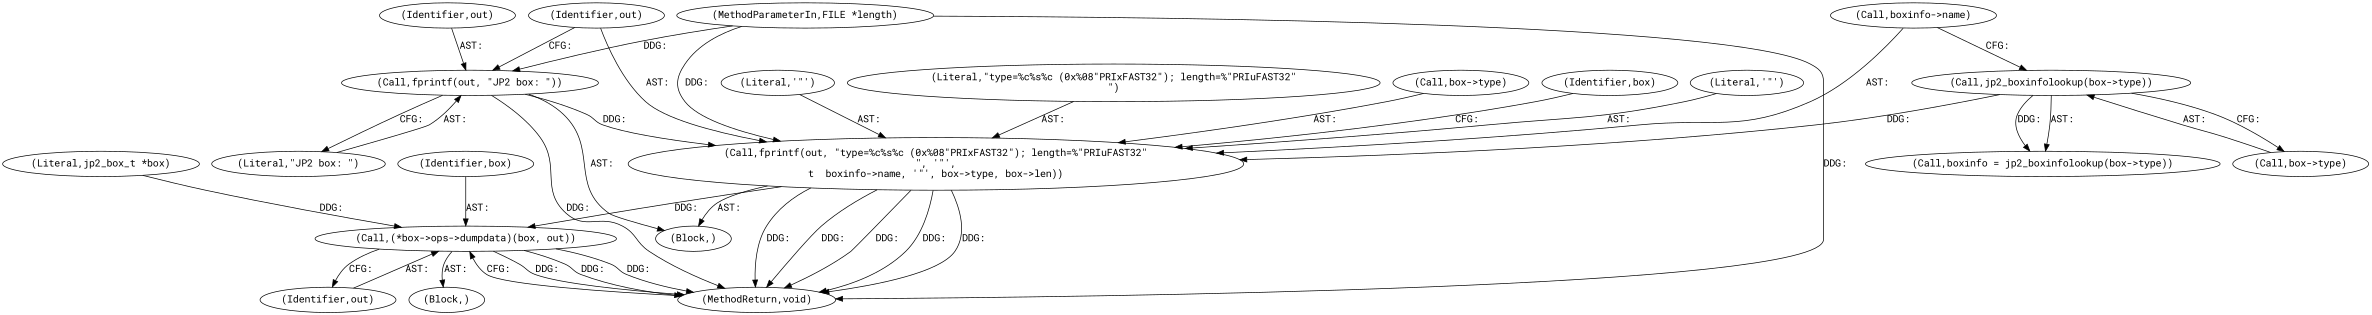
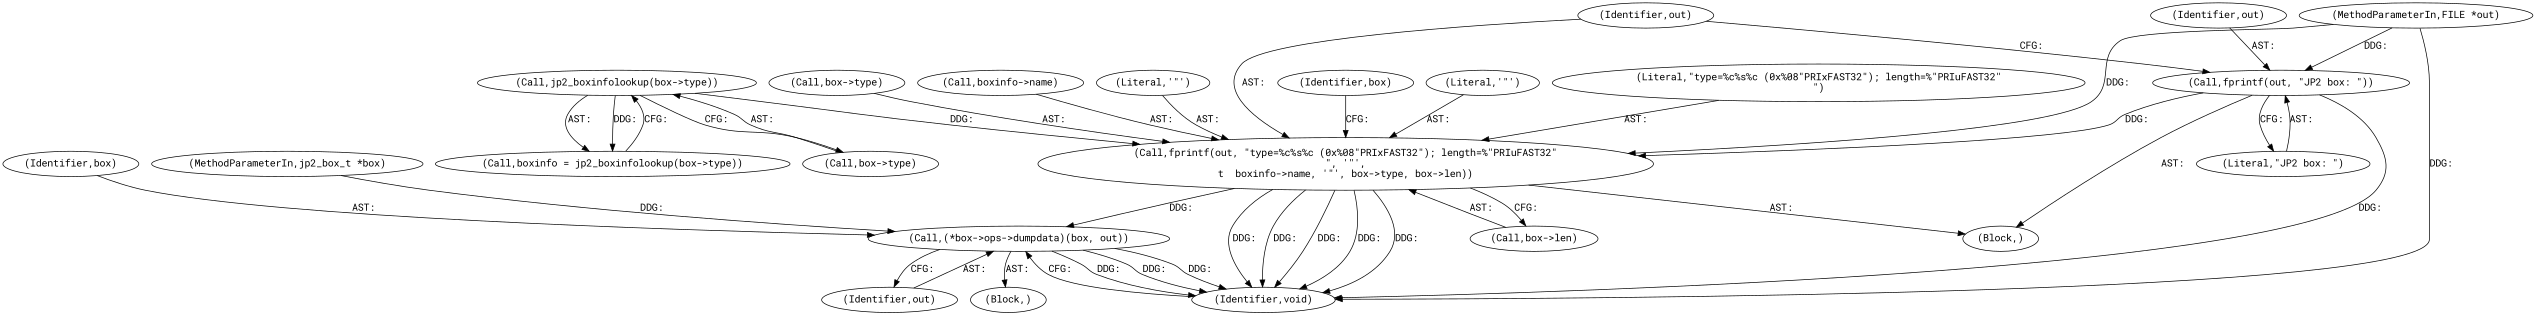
  digraph {
    fontname="Roboto Mono"
    node [fontname="Roboto Mono"]
    edge [fontname="Roboto Mono"]
    n1 [label="(Call,fprintf(out, \"type=%c%s%c (0x%08\"PRIxFAST32\"); length=%\"PRIuFAST32\"\n\", '\"',\n\t  boxinfo->name, '\"', box->type, box->len))"]
    n2 [label="(Call,(*box->ops->dumpdata)(box, out))"]
-   n3 [label="(MethodReturn,void)"]
+   n3 [label="(Identifier,void)"]
+   n4 [label="(Call,box->len)"]
    n5 [label="(Block,)"]
    n6 [label="(Identifier,out)"]
    n7 [label="(Block,)"]
    n8 [label="(Call,fprintf(out, \"JP2 box: \"))"]
    n9 [label="(Literal,\"JP2 box: \")"]
-   n10 [label="(MethodParameterIn,FILE *length)"]
+   n10 [label="(MethodParameterIn,FILE *out)"]
    n11 [label="(Call,jp2_boxinfolookup(box->type))"]
    n12 [label="(Call,box->type)"]
    n13 [label="(Call,boxinfo = jp2_boxinfolookup(box->type))"]
    n14 [label="(Identifier,out)"]
    n15 [label="(Call,boxinfo->name)"]
    n16 [label="(Literal,'\"')"]
    n17 [label="(Literal,\"type=%c%s%c (0x%08\"PRIxFAST32\"); length=%\"PRIuFAST32\"\n\")"]
    n18 [label="(Identifier,box)"]
-   n19 [label="(Literal,jp2_box_t *box)"]
+   n19 [label="(MethodParameterIn,jp2_box_t *box)"]
    n20 [label="(Call,box->type)"]
    n21 [label="(Identifier,box)"]
    n22 [label="(Identifier,out)"]
    n23 [label="(Literal,'\"')"]
    n1 -> n2 [label="DDG: "]
    n1 -> n3 [label="DDG: "]
    n1 -> n3 [label="DDG: "]
    n1 -> n3 [label="DDG: "]
    n1 -> n3 [label="DDG: "]
    n1 -> n3 [label="DDG: "]
+   n1 -> n4 [label="CFG: "]
    n1 -> n5 [label="AST: "]
    n2 -> n3 [label="DDG: "]
    n2 -> n3 [label="DDG: "]
    n2 -> n3 [label="DDG: "]
    n2 -> n6 [label="CFG: "]
    n2 -> n7 [label="AST: "]
    n3 -> n2 [label="CFG: "]
+   n4 -> n1 [label="AST: "]
    n6 -> n2 [label="AST: "]
    n8 -> n1 [label="DDG: "]
    n8 -> n3 [label="DDG: "]
    n8 -> n5 [label="AST: "]
    n8 -> n9 [label="CFG: "]
    n9 -> n8 [label="AST: "]
    n10 -> n1 [label="DDG: "]
    n10 -> n3 [label="DDG: "]
    n10 -> n8 [label="DDG: "]
    n11 -> n1 [label="DDG: "]
    n11 -> n12 [label="CFG: "]
    n11 -> n13 [label="AST: "]
    n11 -> n13 [label="DDG: "]
    n12 -> n11 [label="AST: "]
-   n15 -> n11 [label="CFG: "]
+   n13 -> n11 [label="CFG: "]
    n14 -> n1 [label="AST: "]
    n14 -> n8 [label="CFG: "]
    n15 -> n1 [label="AST: "]
    n16 -> n1 [label="AST: "]
    n17 -> n1 [label="AST: "]
    n18 -> n2 [label="AST: "]
    n19 -> n2 [label="DDG: "]
    n20 -> n1 [label="AST: "]
    n21 -> n1 [label="CFG: "]
    n22 -> n8 [label="AST: "]
    n23 -> n1 [label="AST: "]
  }
